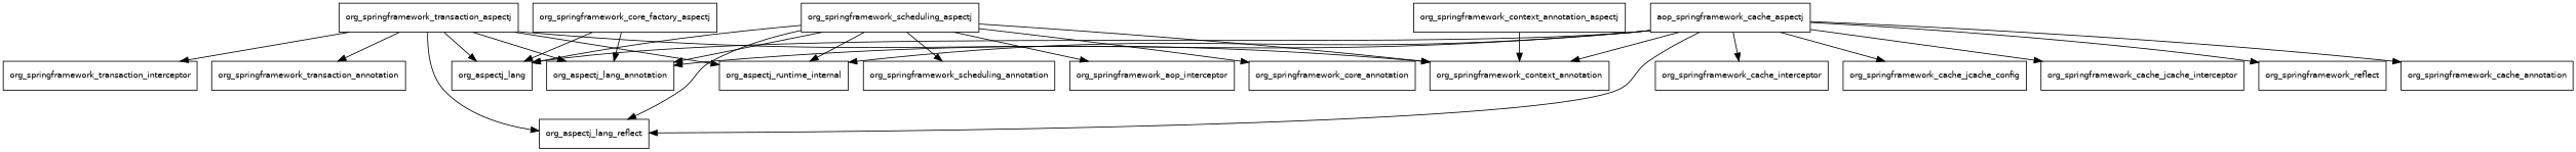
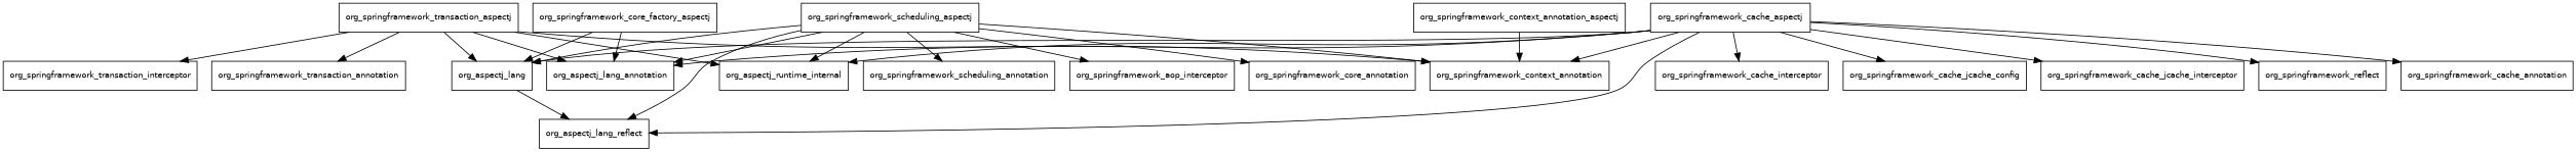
  digraph {
    fontname="DejaVu Sans"
    node [fontname="DejaVu Sans" fontsize=10.0 shape=box]
    edge [fontname="DejaVu Sans"]
    n1 [label=org_springframework_core_factory_aspectj]
    org_aspectj_lang
    org_aspectj_lang_annotation
-   org_springframework_cache_aspectj [label=aop_springframework_cache_aspectj]
+   org_springframework_cache_aspectj
    org_aspectj_lang_reflect
    org_aspectj_runtime_internal
    n7 [label=org_springframework_reflect]
    org_springframework_cache_annotation
    org_springframework_cache_interceptor
    org_springframework_cache_jcache_config
    org_springframework_cache_jcache_interceptor
    org_springframework_context_annotation
    org_springframework_context_annotation_aspectj
    org_springframework_scheduling_aspectj
    org_springframework_aop_interceptor
    org_springframework_core_annotation
    org_springframework_scheduling_annotation
    org_springframework_transaction_aspectj
    org_springframework_transaction_annotation
    org_springframework_transaction_interceptor
    n1 -> org_aspectj_lang
    n1 -> org_aspectj_lang_annotation
    org_springframework_cache_aspectj -> org_aspectj_lang
    org_springframework_cache_aspectj -> org_aspectj_lang_annotation
    org_springframework_cache_aspectj -> org_aspectj_lang_reflect
    org_springframework_cache_aspectj -> org_aspectj_runtime_internal
    org_springframework_cache_aspectj -> n7
    org_springframework_cache_aspectj -> org_springframework_cache_annotation
    org_springframework_cache_aspectj -> org_springframework_cache_interceptor
    org_springframework_cache_aspectj -> org_springframework_cache_jcache_config
    org_springframework_cache_aspectj -> org_springframework_cache_jcache_interceptor
    org_springframework_cache_aspectj -> org_springframework_context_annotation
    org_springframework_context_annotation_aspectj -> org_springframework_context_annotation
    org_springframework_scheduling_aspectj -> org_aspectj_lang
    org_springframework_scheduling_aspectj -> org_aspectj_lang_annotation
    org_springframework_scheduling_aspectj -> org_aspectj_lang_reflect
    org_springframework_scheduling_aspectj -> org_aspectj_runtime_internal
    org_springframework_scheduling_aspectj -> org_springframework_context_annotation
    org_springframework_scheduling_aspectj -> org_springframework_aop_interceptor
    org_springframework_scheduling_aspectj -> org_springframework_core_annotation
    org_springframework_scheduling_aspectj -> org_springframework_scheduling_annotation
    org_springframework_transaction_aspectj -> org_aspectj_lang
    org_springframework_transaction_aspectj -> org_aspectj_lang_annotation
-   org_springframework_transaction_aspectj -> org_aspectj_lang_reflect
+   org_aspectj_lang -> org_aspectj_lang_reflect
    org_springframework_transaction_aspectj -> org_aspectj_runtime_internal
    org_springframework_transaction_aspectj -> org_springframework_context_annotation
    org_springframework_transaction_aspectj -> org_springframework_transaction_annotation
    org_springframework_transaction_aspectj -> org_springframework_transaction_interceptor
  }
